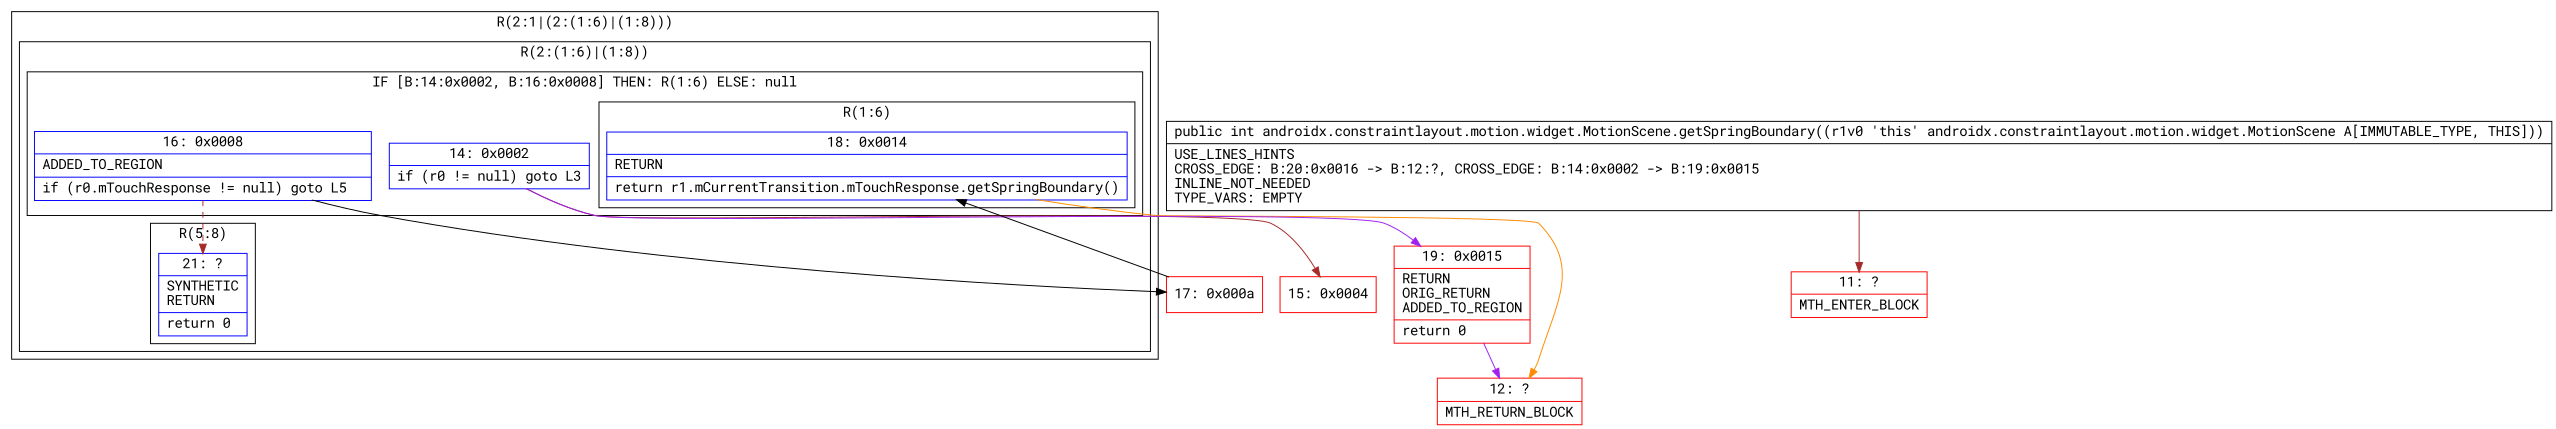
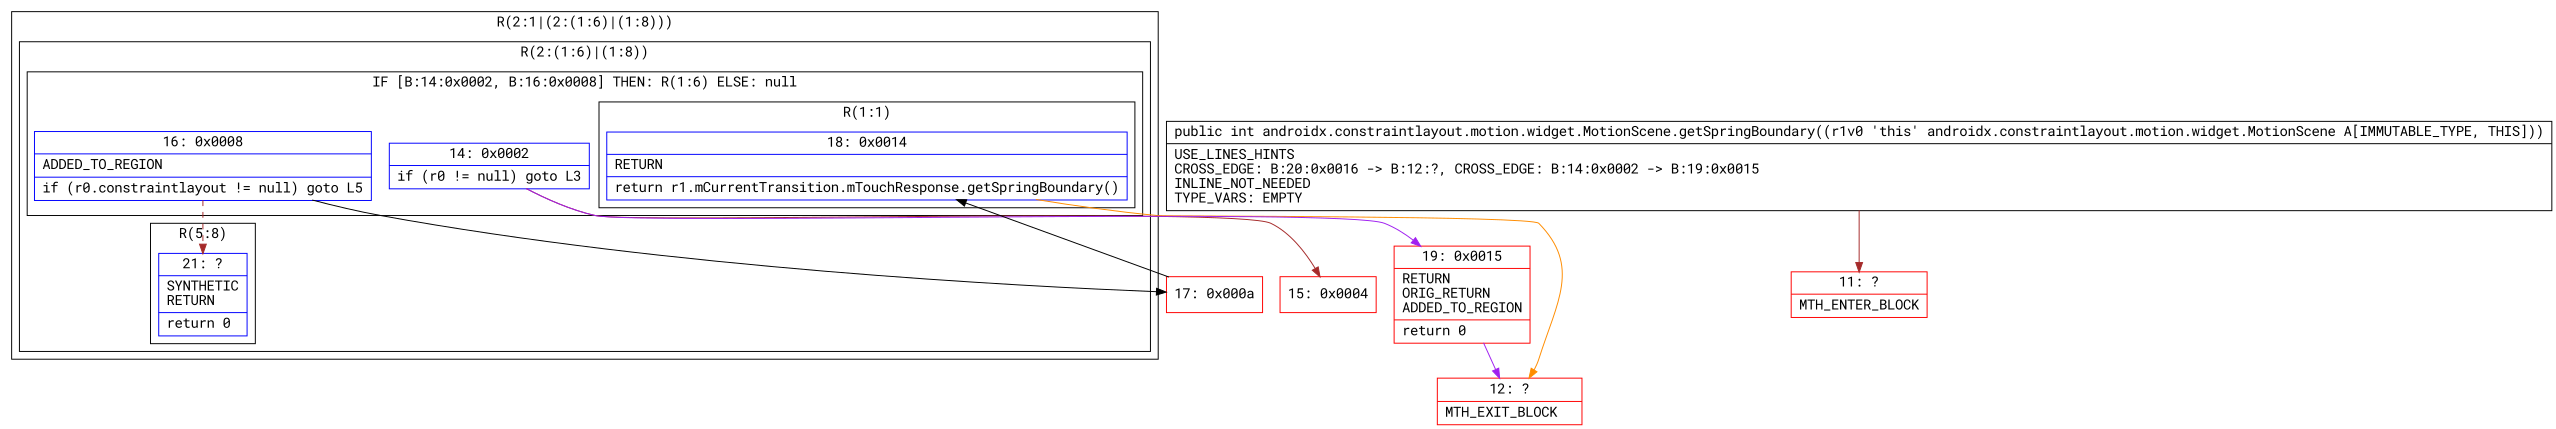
  digraph {
    fontname="Roboto Mono"
    node [color=red fontname="Roboto Mono" shape=record]
    edge [color=brown fontname="Roboto Mono"]
    n1 [color=blue label="{18\:\ 0x0014|RETURN\l|return r1.mCurrentTransition.mTouchResponse.getSpringBoundary()\l}"]
    n2 [color=blue label="{14\:\ 0x0002|if (r0 != null) goto L3\l}"]
-   n3 [color=blue label="{16\:\ 0x0008|ADDED_TO_REGION\l|if (r0.mTouchResponse != null) goto L5\l}"]
+   n3 [color=blue label="{16\:\ 0x0008|ADDED_TO_REGION\l|if (r0.constraintlayout != null) goto L5\l}"]
    n4 [color=blue label="{21\:\ ?|SYNTHETIC\lRETURN\l|return 0\l}"]
-   n5 [label="{12\:\ ?|MTH_RETURN_BLOCK\l}"]
+   n5 [label="{12\:\ ?|MTH_EXIT_BLOCK\l}"]
    n6 [label="{15\:\ 0x0004}"]
    n7 [label="{19\:\ 0x0015|RETURN\lORIG_RETURN\lADDED_TO_REGION\l|return 0\l}"]
    n8 [label="{17\:\ 0x000a}"]
    n9 [label="{11\:\ ?|MTH_ENTER_BLOCK\l}"]
    n10 [label="{public int androidx.constraintlayout.motion.widget.MotionScene.getSpringBoundary((r1v0 'this' androidx.constraintlayout.motion.widget.MotionScene A[IMMUTABLE_TYPE, THIS]))  | USE_LINES_HINTS\lCROSS_EDGE: B:20:0x0016 \-\> B:12:?, CROSS_EDGE: B:14:0x0002 \-\> B:19:0x0015\lINLINE_NOT_NEEDED\lTYPE_VARS: EMPTY\l}" color=""]
    subgraph cluster_1 {
      label="R(2:1|(2:(1:6)|(1:8)))"
      subgraph cluster_2 {
        label="R(2:(1:6)|(1:8))"
        subgraph cluster_3 {
          label="IF [B:14:0x0002, B:16:0x0008] THEN: R(1:6) ELSE: null"
          n2
          n3
          subgraph cluster_4 {
-           label="R(1:6)"
+           label="R(1:1)"
            n1
          }
        }
        subgraph cluster_5 {
          label="R(5:8)"
          n4
        }
      }
    }
    n1 -> n5 [color=darkorange]
    n2 -> n6
    n2 -> n7 [color=purple style=solid]
    n3 -> n4 [style=dashed]
    n3 -> n8 [color=black]
    n7 -> n5 [color=purple]
    n8 -> n1 [color=black]
    n10 -> n9
  }
